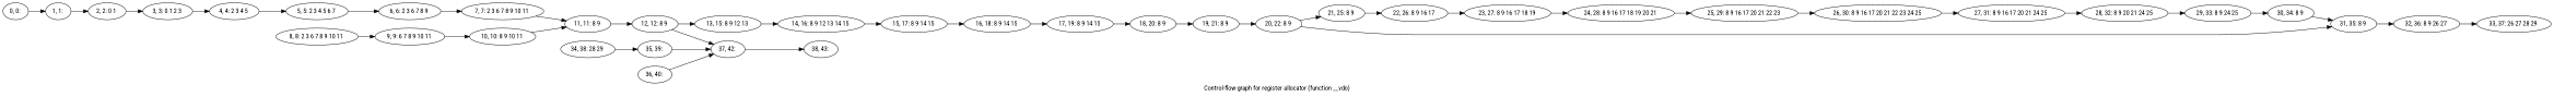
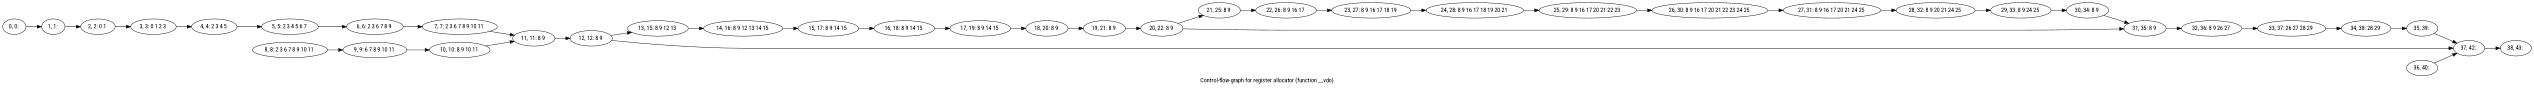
  digraph {
    fontname="Roboto Condensed"
    label="Control-flow-graph for register allocator (function __vdo)"
    rankdir=LR
    node [fontname="Roboto Condensed"]
    edge [fontname="Roboto Condensed"]
    n1 [label="0, 0: "]
    n2 [label="1, 1: "]
    n3 [label="2, 2: 0 1 "]
    n4 [label="3, 3: 0 1 2 3 "]
    n5 [label="4, 4: 2 3 4 5 "]
    n6 [label="5, 5: 2 3 4 5 6 7 "]
    n7 [label="6, 6: 2 3 6 7 8 9 "]
    n8 [label="7, 7: 2 3 6 7 8 9 10 11 "]
    n9 [label="11, 11: 8 9 "]
    n10 [label="8, 8: 2 3 6 7 8 9 10 11 "]
    n11 [label="9, 9: 6 7 8 9 10 11 "]
    n12 [label="10, 10: 8 9 10 11 "]
    n13 [label="12, 12: 8 9 "]
    n14 [label="13, 15: 8 9 12 13 "]
    n15 [label="37, 42: "]
    n16 [label="14, 16: 8 9 12 13 14 15 "]
    n17 [label="38, 43: "]
    n18 [label="15, 17: 8 9 14 15 "]
    n19 [label="16, 18: 8 9 14 15 "]
    n20 [label="17, 19: 8 9 14 15 "]
    n21 [label="18, 20: 8 9 "]
    n22 [label="19, 21: 8 9 "]
    n23 [label="20, 22: 8 9 "]
    n24 [label="21, 25: 8 9 "]
    n25 [label="31, 35: 8 9 "]
    n26 [label="22, 26: 8 9 16 17 "]
    n27 [label="32, 36: 8 9 26 27 "]
    n28 [label="23, 27: 8 9 16 17 18 19 "]
    n29 [label="24, 28: 8 9 16 17 18 19 20 21 "]
    n30 [label="25, 29: 8 9 16 17 20 21 22 23 "]
    n31 [label="26, 30: 8 9 16 17 20 21 22 23 24 25 "]
    n32 [label="27, 31: 8 9 16 17 20 21 24 25 "]
    n33 [label="28, 32: 8 9 20 21 24 25 "]
    n34 [label="29, 33: 8 9 24 25 "]
    n35 [label="30, 34: 8 9 "]
    n36 [label="33, 37: 26 27 28 29 "]
    n37 [label="34, 38: 28 29 "]
    n38 [label="35, 39: "]
    n39 [label="36, 40: "]
    n1 -> n2
    n2 -> n3
    n3 -> n4
    n4 -> n5
    n5 -> n6
    n6 -> n7
    n7 -> n8
    n8 -> n9
    n9 -> n13
    n10 -> n11
    n11 -> n12
    n12 -> n9
    n13 -> n14
    n13 -> n15
    n14 -> n16
    n15 -> n17
    n16 -> n18
    n18 -> n19
    n19 -> n20
    n20 -> n21
    n21 -> n22
    n22 -> n23
    n23 -> n24
    n23 -> n25
    n24 -> n26
    n25 -> n27
    n26 -> n28
    n27 -> n36
    n28 -> n29
    n29 -> n30
    n30 -> n31
    n31 -> n32
    n32 -> n33
    n33 -> n34
    n34 -> n35
    n35 -> n25
+   n36 -> n37
    n37 -> n38
    n38 -> n15
    n39 -> n15
  }
